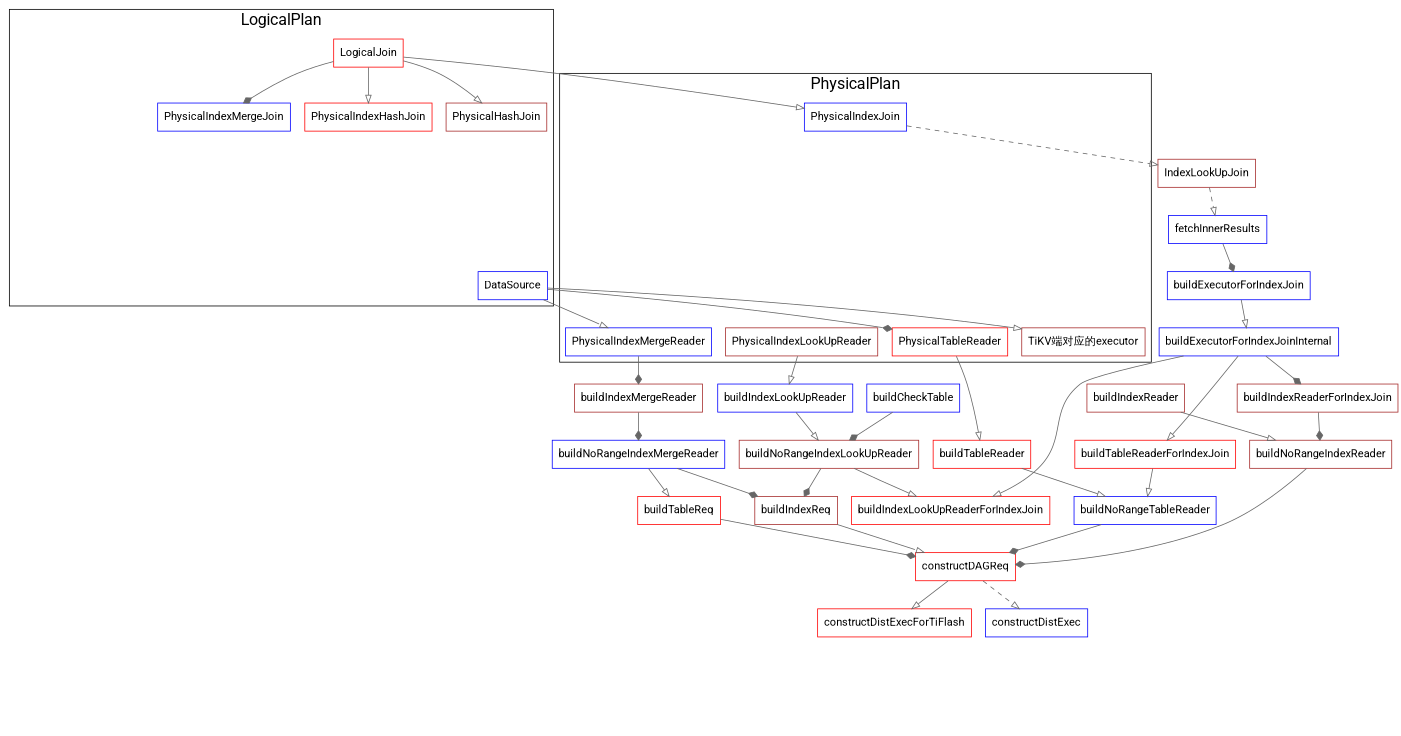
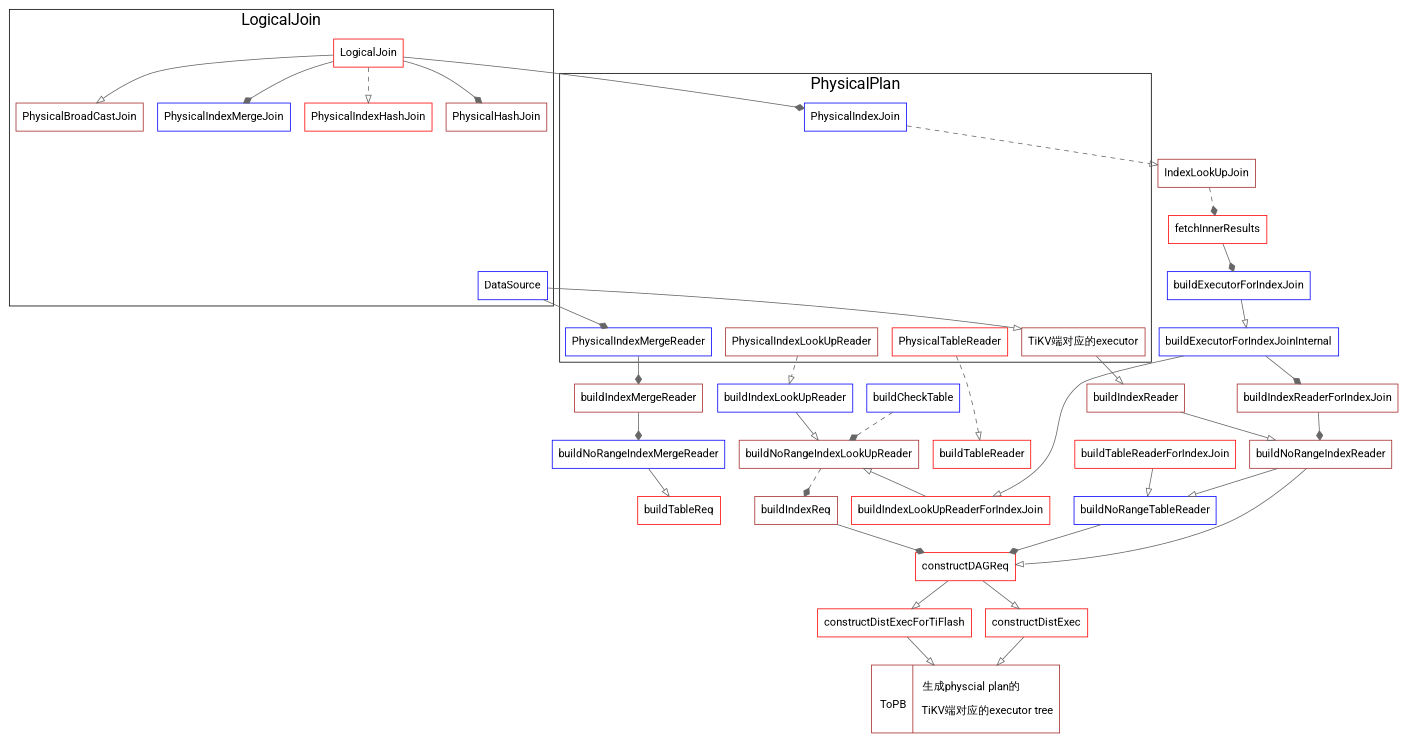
  digraph {
    fontname=Roboto
    newrank=true
    rankdir=TB
    node [color=brown fontname=Roboto shape=box]
    edge [arrowhead=onormal color=gray40 fontname=Roboto]
    n1 [label="TiKV端对应的executor"]
    PhysicalTableReader [color=red]
    PhysicalIndexMergeReader [color=blue]
    PhysicalIndexJoin [color=blue]
    PhysicalIndexLookUpReader
    DataSource [color=blue]
    LogicalJoin [color=red]
    PhysicalIndexHashJoin [color=red]
    PhysicalHashJoin
+   PhysicalBroadCastJoin
    PhysicalIndexMergeJoin [color=blue]
    buildIndexReader
    buildTableReader [color=red]
    buildIndexMergeReader
    IndexLookUpJoin
    buildIndexLookUpReader [color=blue]
+   n17 [label="{{\n      ToPB|\n      生成physcial plan的\l\n      TiKV端对应的executor tree\l\n    }}" shape=record]
    buildNoRangeIndexReader
    buildNoRangeTableReader [color=blue]
    buildNoRangeIndexMergeReader [color=blue]
-   fetchInnerResults [color=blue]
+   fetchInnerResults [color=red]
    buildNoRangeIndexLookUpReader
    constructDAGReq [color=red]
    buildIndexReq
    buildTableReq [color=red]
    buildExecutorForIndexJoin [color=blue]
    buildExecutorForIndexJoinInternal [color=blue]
    buildIndexReaderForIndexJoin
    buildTableReaderForIndexJoin [color=red]
    buildIndexLookUpReaderForIndexJoin [color=red]
    buildCheckTable [color=blue]
    constructDistExecForTiFlash [color=red]
-   constructDistExec [color=blue]
+   constructDistExec [color=red]
    subgraph cluster_1 {
      fontsize=20
      label=PhysicalPlan
      n1
      PhysicalTableReader
      PhysicalIndexMergeReader
      PhysicalIndexJoin
      PhysicalIndexLookUpReader
    }
    subgraph cluster_2 {
      fontsize=20
-     label=LogicalPlan
+     label=LogicalJoin
      DataSource
      LogicalJoin
      PhysicalIndexHashJoin
      PhysicalHashJoin
+     PhysicalBroadCastJoin
      PhysicalIndexMergeJoin
    }
-   PhysicalTableReader -> buildTableReader
+   n1 -> buildIndexReader
+   PhysicalTableReader -> buildTableReader [style=dashed]
    PhysicalIndexMergeReader -> buildIndexMergeReader [arrowhead=diamond]
    PhysicalIndexJoin -> IndexLookUpJoin [style=dashed]
-   PhysicalIndexLookUpReader -> buildIndexLookUpReader
+   PhysicalIndexLookUpReader -> buildIndexLookUpReader [style=dashed]
    DataSource -> n1
-   DataSource -> PhysicalTableReader [arrowhead=diamond]
-   DataSource -> PhysicalIndexMergeReader
-   LogicalJoin -> PhysicalIndexJoin
-   LogicalJoin -> PhysicalIndexHashJoin
-   LogicalJoin -> PhysicalHashJoin
+   DataSource -> PhysicalIndexMergeReader [arrowhead=diamond]
+   LogicalJoin -> PhysicalIndexJoin [arrowhead=diamond]
+   LogicalJoin -> PhysicalIndexHashJoin [style=dashed]
+   LogicalJoin -> PhysicalHashJoin [arrowhead=diamond]
+   LogicalJoin -> PhysicalBroadCastJoin
    LogicalJoin -> PhysicalIndexMergeJoin [arrowhead=diamond]
    buildIndexReader -> buildNoRangeIndexReader
-   buildTableReader -> buildNoRangeTableReader
+   buildNoRangeIndexReader -> buildNoRangeTableReader
    buildIndexMergeReader -> buildNoRangeIndexMergeReader [arrowhead=diamond]
-   IndexLookUpJoin -> fetchInnerResults [style=dashed]
+   IndexLookUpJoin -> fetchInnerResults [arrowhead=diamond style=dashed]
    buildIndexLookUpReader -> buildNoRangeIndexLookUpReader
-   buildNoRangeIndexReader -> constructDAGReq [arrowhead=diamond]
+   buildNoRangeIndexReader -> constructDAGReq
    buildNoRangeTableReader -> constructDAGReq [arrowhead=diamond]
-   buildNoRangeIndexMergeReader -> buildIndexReq [arrowhead=diamond]
    buildNoRangeIndexMergeReader -> buildTableReq
    fetchInnerResults -> buildExecutorForIndexJoin [arrowhead=diamond]
-   buildNoRangeIndexLookUpReader -> buildIndexReq [arrowhead=diamond]
+   buildNoRangeIndexLookUpReader -> buildIndexReq [arrowhead=diamond style=dashed]
    constructDAGReq -> constructDistExecForTiFlash
-   constructDAGReq -> constructDistExec [style=dashed]
-   buildIndexReq -> constructDAGReq
-   buildTableReq -> constructDAGReq [arrowhead=diamond]
+   constructDAGReq -> constructDistExec
+   buildIndexReq -> constructDAGReq [arrowhead=diamond]
    buildExecutorForIndexJoin -> buildExecutorForIndexJoinInternal
    buildExecutorForIndexJoinInternal -> buildIndexReaderForIndexJoin [arrowhead=diamond]
-   buildExecutorForIndexJoinInternal -> buildTableReaderForIndexJoin
    buildExecutorForIndexJoinInternal -> buildIndexLookUpReaderForIndexJoin
    buildIndexReaderForIndexJoin -> buildNoRangeIndexReader [arrowhead=diamond]
    buildTableReaderForIndexJoin -> buildNoRangeTableReader
-   buildNoRangeIndexLookUpReader -> buildIndexLookUpReaderForIndexJoin
-   buildCheckTable -> buildNoRangeIndexLookUpReader [arrowhead=diamond]
+   buildIndexLookUpReaderForIndexJoin -> buildNoRangeIndexLookUpReader
+   buildCheckTable -> buildNoRangeIndexLookUpReader [arrowhead=diamond style=dashed]
+   constructDistExecForTiFlash -> n17
+   constructDistExec -> n17
  }
